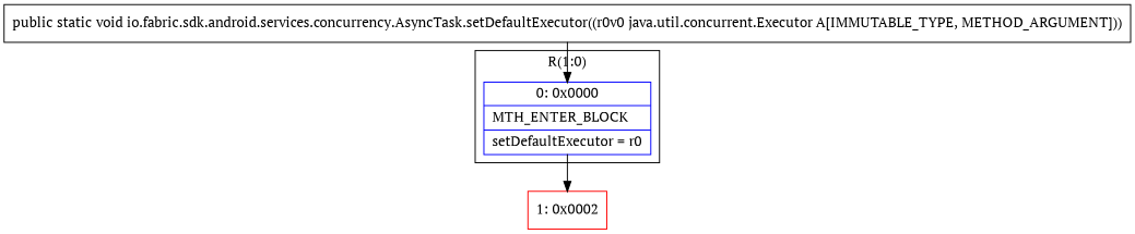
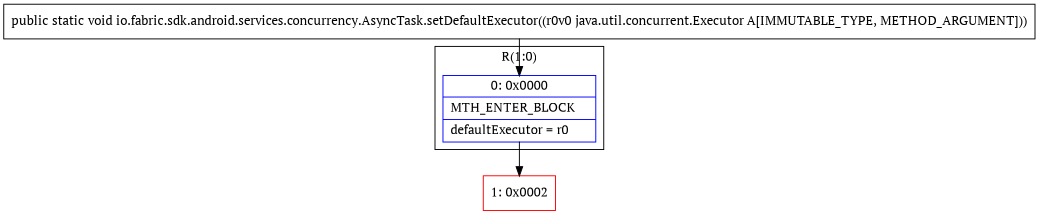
  digraph {
    fontname="PT Serif"
    node [shape=record fontname="PT Serif"]
    edge [fontname="PT Serif"]
-   n1 [color=blue label="{0\:\ 0x0000|MTH_ENTER_BLOCK\l|setDefaultExecutor = r0\l}"]
+   n1 [color=blue label="{0\:\ 0x0000|MTH_ENTER_BLOCK\l|defaultExecutor = r0\l}"]
    n2 [color=red label="{1\:\ 0x0002}"]
    n3 [label="{public static void io.fabric.sdk.android.services.concurrency.AsyncTask.setDefaultExecutor((r0v0 java.util.concurrent.Executor A[IMMUTABLE_TYPE, METHOD_ARGUMENT])) }"]
    subgraph cluster_1 {
      label="R(1:0)"
      n1
    }
    n1 -> n2
    n3 -> n1
  }
